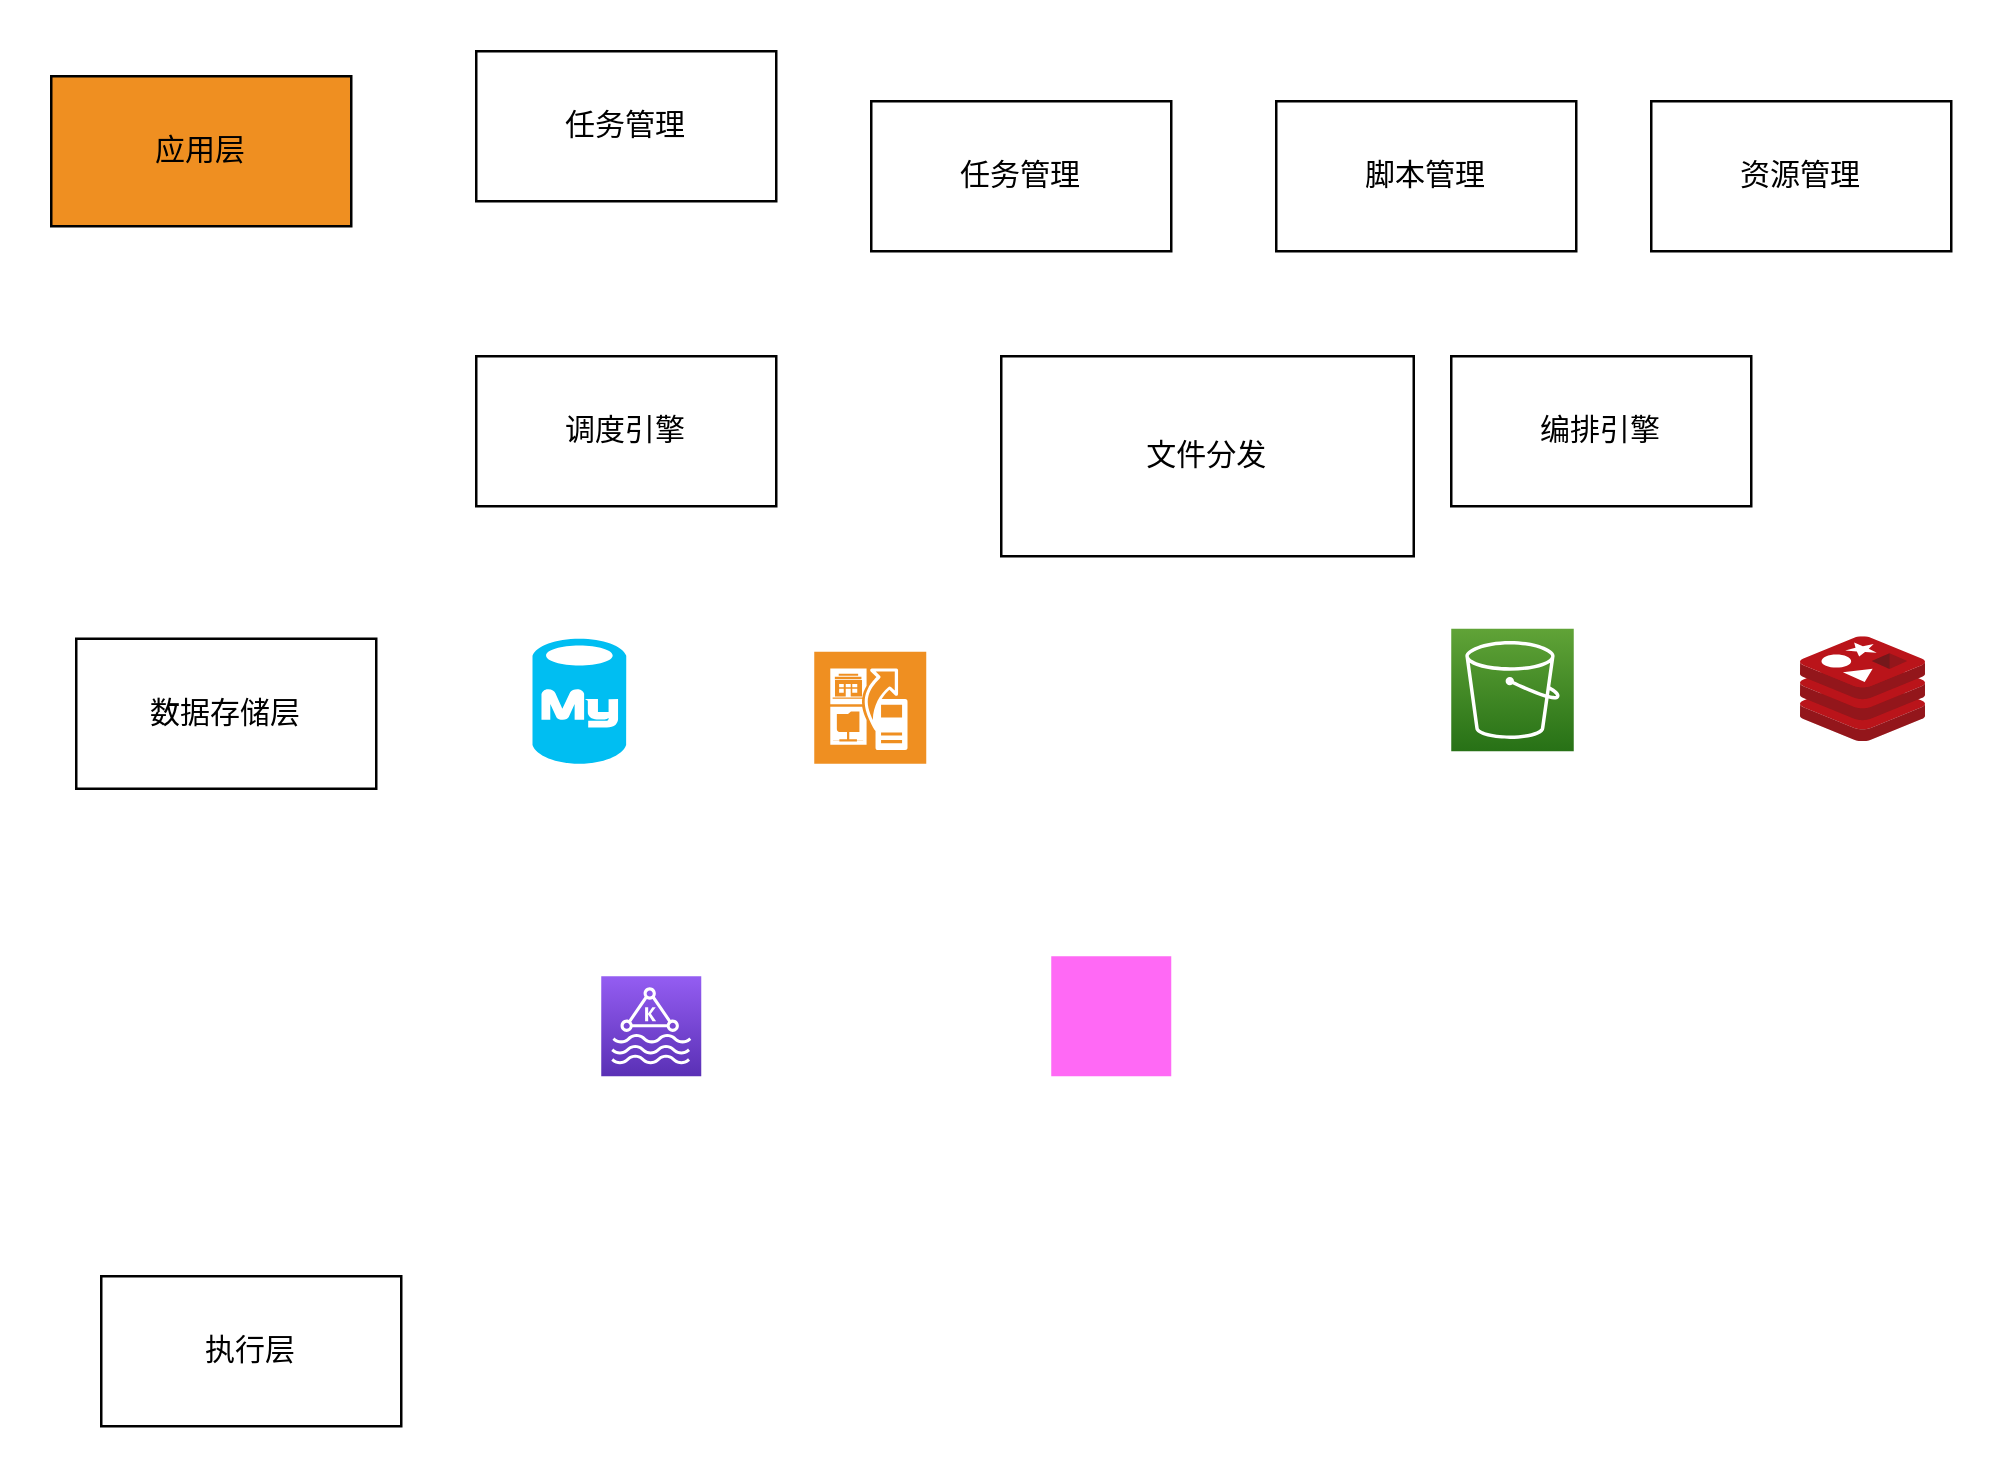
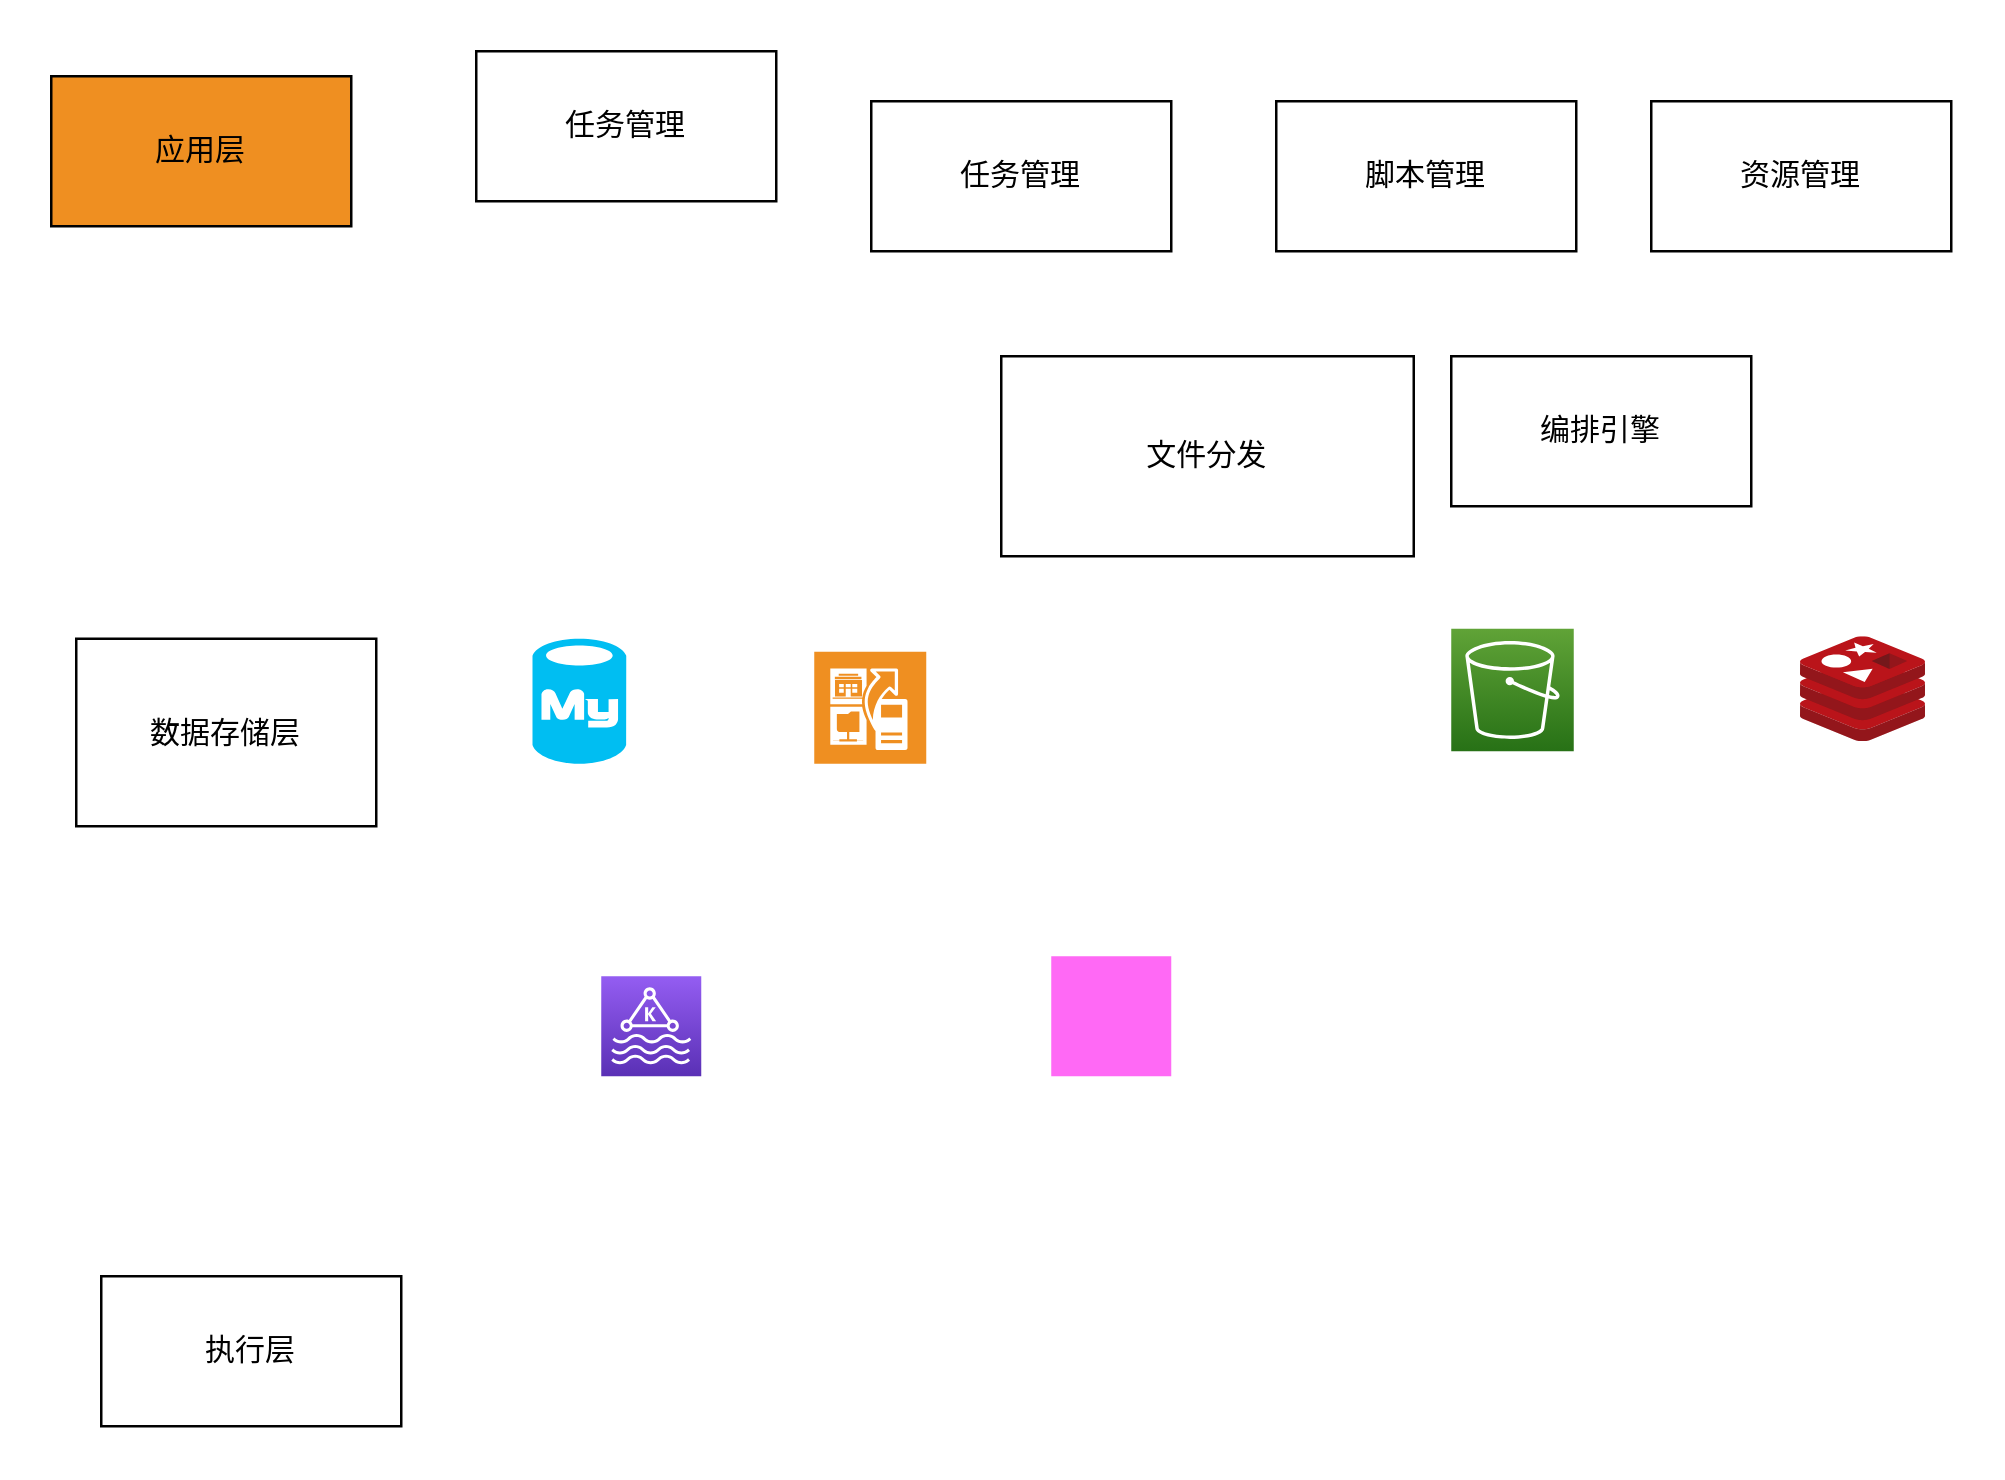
  <mxCell id="0" />
  <mxCell id="1" parent="0" />
  <mxCell id="2" value="" style="aspect=fixed;html=1;points=[];align=center;image;fontSize=12;image=img/lib/mscae/Cache_Redis_Product.svg;" vertex="1" parent="1"><mxGeometry x="720" y="254.5" width="50" height="42" as="geometry" /></mxCell>
  <mxCell id="3" value="" style="verticalLabelPosition=bottom;html=1;verticalAlign=top;align=center;strokeColor=none;fillColor=#00BEF2;shape=mxgraph.azure.mysql_database;" vertex="1" parent="1"><mxGeometry x="212.5" y="255" width="37.5" height="50" as="geometry" /></mxCell>
  <mxCell id="4" value="" style="points=[[0,0,0],[0.25,0,0],[0.5,0,0],[0.75,0,0],[1,0,0],[0,1,0],[0.25,1,0],[0.5,1,0],[0.75,1,0],[1,1,0],[0,0.25,0],[0,0.5,0],[0,0.75,0],[1,0.25,0],[1,0.5,0],[1,0.75,0]];outlineConnect=0;fontColor=#232F3E;gradientColor=#945DF2;gradientDirection=north;fillColor=#5A30B5;strokeColor=#ffffff;dashed=0;verticalLabelPosition=bottom;verticalAlign=top;align=center;html=1;fontSize=12;fontStyle=0;aspect=fixed;shape=mxgraph.aws4.resourceIcon;resIcon=mxgraph.aws4.managed_streaming_for_kafka;" vertex="1" parent="1"><mxGeometry x="240" y="390" width="40" height="40" as="geometry" /></mxCell>
  <mxCell id="5" value="" style="points=[[0,0,0],[0.25,0,0],[0.5,0,0],[0.75,0,0],[1,0,0],[0,1,0],[0.25,1,0],[0.5,1,0],[0.75,1,0],[1,1,0],[0,0.25,0],[0,0.5,0],[0,0.75,0],[1,0.25,0],[1,0.5,0],[1,0.75,0]];outlineConnect=0;fontColor=#232F3E;gradientColor=#60A337;gradientDirection=north;fillColor=#277116;strokeColor=#ffffff;dashed=0;verticalLabelPosition=bottom;verticalAlign=top;align=center;html=1;fontSize=12;fontStyle=0;aspect=fixed;shape=mxgraph.aws4.resourceIcon;resIcon=mxgraph.aws4.s3;" vertex="1" parent="1"><mxGeometry x="580" y="251" width="49" height="49" as="geometry" /></mxCell>
  <mxCell id="6" value="" style="shadow=0;dashed=0;html=1;strokeColor=none;fillColor=#EF8F21;labelPosition=center;verticalLabelPosition=bottom;verticalAlign=top;align=center;outlineConnect=0;shape=mxgraph.veeam.nas_backup;" vertex="1" parent="1"><mxGeometry x="325.2" y="260.2" width="44.8" height="44.8" as="geometry" /></mxCell>
  <mxCell id="7" value="执行层" style="rounded=0;whiteSpace=wrap;html=1;" vertex="1" parent="1"><mxGeometry x="40" y="510" width="120" height="60" as="geometry" /></mxCell>
- <mxCell id="8" value="数据存储层" style="rounded=0;whiteSpace=wrap;html=1;" vertex="1" parent="1"><mxGeometry x="30" y="255" width="120" height="60" as="geometry" /></mxCell>
+ <mxCell id="8" value="数据存储层" style="rounded=0;whiteSpace=wrap;html=1;" vertex="1" parent="1"><mxGeometry x="30" y="255" width="120" height="75" as="geometry" /></mxCell>
  <mxCell id="9" value="应用层" style="rounded=0;whiteSpace=wrap;html=1;fillColor=#ef8f21;" vertex="1" parent="1"><mxGeometry x="20" y="30" width="120" height="60" as="geometry" /></mxCell>
  <mxCell id="10" value="" style="shape=image;html=1;verticalAlign=top;verticalLabelPosition=bottom;labelBackgroundColor=#ffffff;imageAspect=0;aspect=fixed;image=https://cdn3.iconfinder.com/data/icons/glypho-free/64/rocket-128.png;imageBackground=#FF69F5;" vertex="1" parent="1"><mxGeometry x="420" y="382" width="48" height="48" as="geometry" /></mxCell>
- <mxCell id="11" value="调度引擎" style="rounded=0;whiteSpace=wrap;html=1;" vertex="1" parent="1"><mxGeometry x="190" y="142" width="120" height="60" as="geometry" /></mxCell>
  <mxCell id="12" value="文件分发" style="rounded=0;whiteSpace=wrap;html=1;" vertex="1" parent="1"><mxGeometry x="400" y="142" width="165" height="80" as="geometry" /></mxCell>
  <mxCell id="13" value="编排引擎" style="rounded=0;whiteSpace=wrap;html=1;" vertex="1" parent="1"><mxGeometry x="580" y="142" width="120" height="60" as="geometry" /></mxCell>
  <mxCell id="14" value="任务管理" style="rounded=0;whiteSpace=wrap;html=1;" vertex="1" parent="1"><mxGeometry x="348" y="40" width="120" height="60" as="geometry" /></mxCell>
  <mxCell id="15" value="脚本管理" style="rounded=0;whiteSpace=wrap;html=1;" vertex="1" parent="1"><mxGeometry x="510" y="40" width="120" height="60" as="geometry" /></mxCell>
  <mxCell id="16" value="资源管理" style="rounded=0;whiteSpace=wrap;html=1;" vertex="1" parent="1"><mxGeometry x="660" y="40" width="120" height="60" as="geometry" /></mxCell>
  <mxCell id="17" value="任务管理" style="rounded=0;whiteSpace=wrap;html=1;" vertex="1" parent="1"><mxGeometry x="190" y="20" width="120" height="60" as="geometry" /></mxCell>
